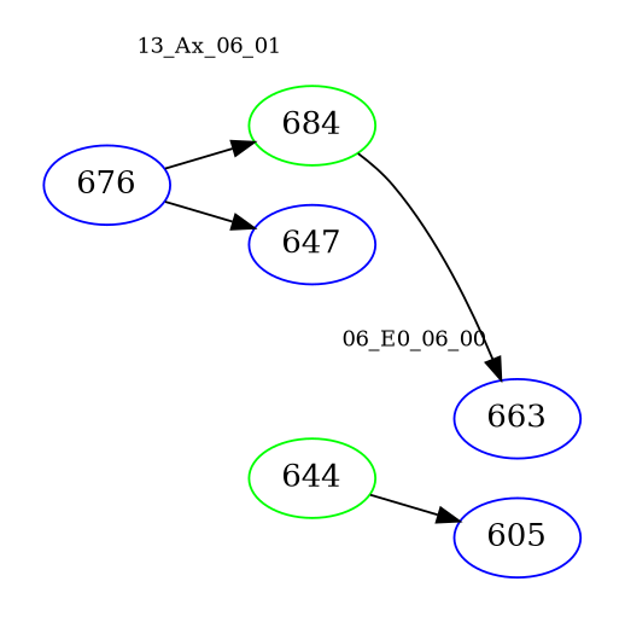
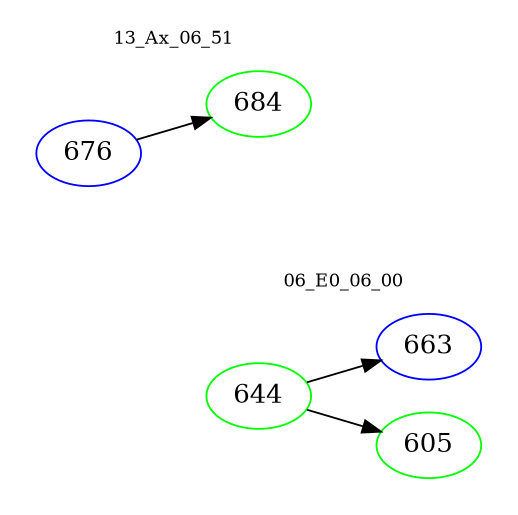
  digraph {
    rankdir=LR
    node [color=blue]
    edge [color=black]
    n1 [label=676]
-   n2 [label=647]
    n3 [color=green label=684]
    n4 [color=green label=644]
-   n5 [label=605]
+   n5 [color=green label=605]
    n6 [label=663]
    subgraph cluster_1 {
      color=white
      fontsize=10
-     label="13_Ax_06_01"
+     label="13_Ax_06_51"
      n1
-     n2
      n3
    }
    subgraph cluster_2 {
      color=white
      fontsize=10
      label="06_E0_06_00"
      n4
      n5
      n6
    }
-   n1 -> n2
    n1 -> n3
    n4 -> n5
-   n3 -> n6
+   n4 -> n6
  }
